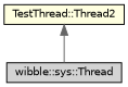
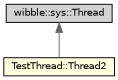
  digraph {
    node [color=black fontname=Helvetica fontsize=10 shape=record style=filled]
    n1 [fillcolor=lightyellow fontcolor=black height=0.2 label="TestThread::Thread2" width=0.4]
    n2 [fillcolor=lightgrey height=0.2 label="wibble::sys::Thread" width=0.4]
-   n1 -> n2 [color=gray40 dir=back fontname=Helvetica fontsize=10 labelfontname=Helvetica labelfontsize=10 style=solid]
+   n2 -> n1 [color=gray40 dir=back fontname=Helvetica fontsize=10 labelfontname=Helvetica labelfontsize=10 style=solid]
  }
